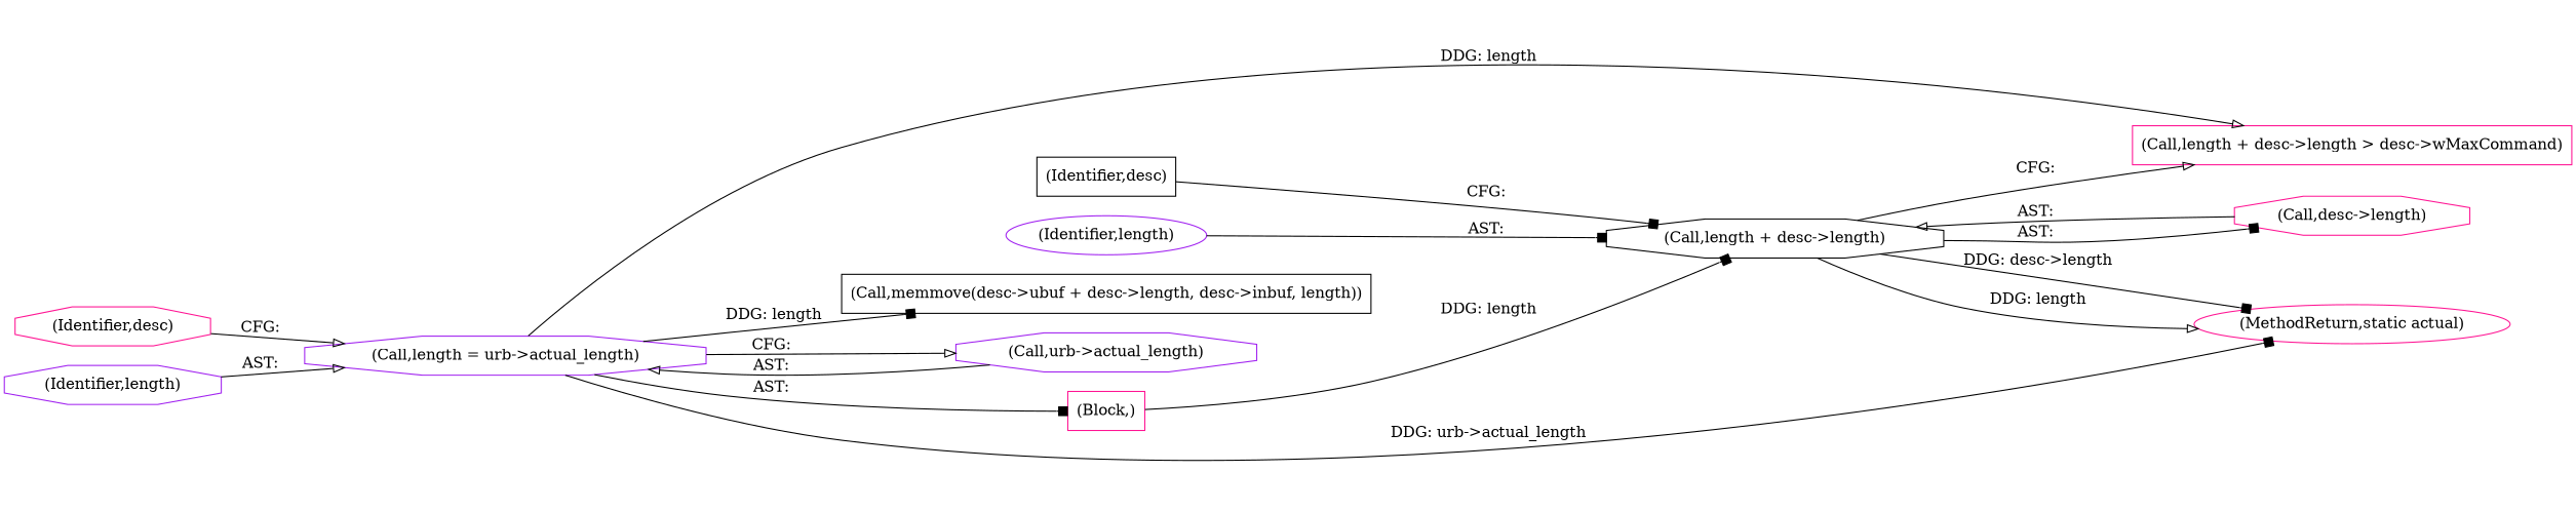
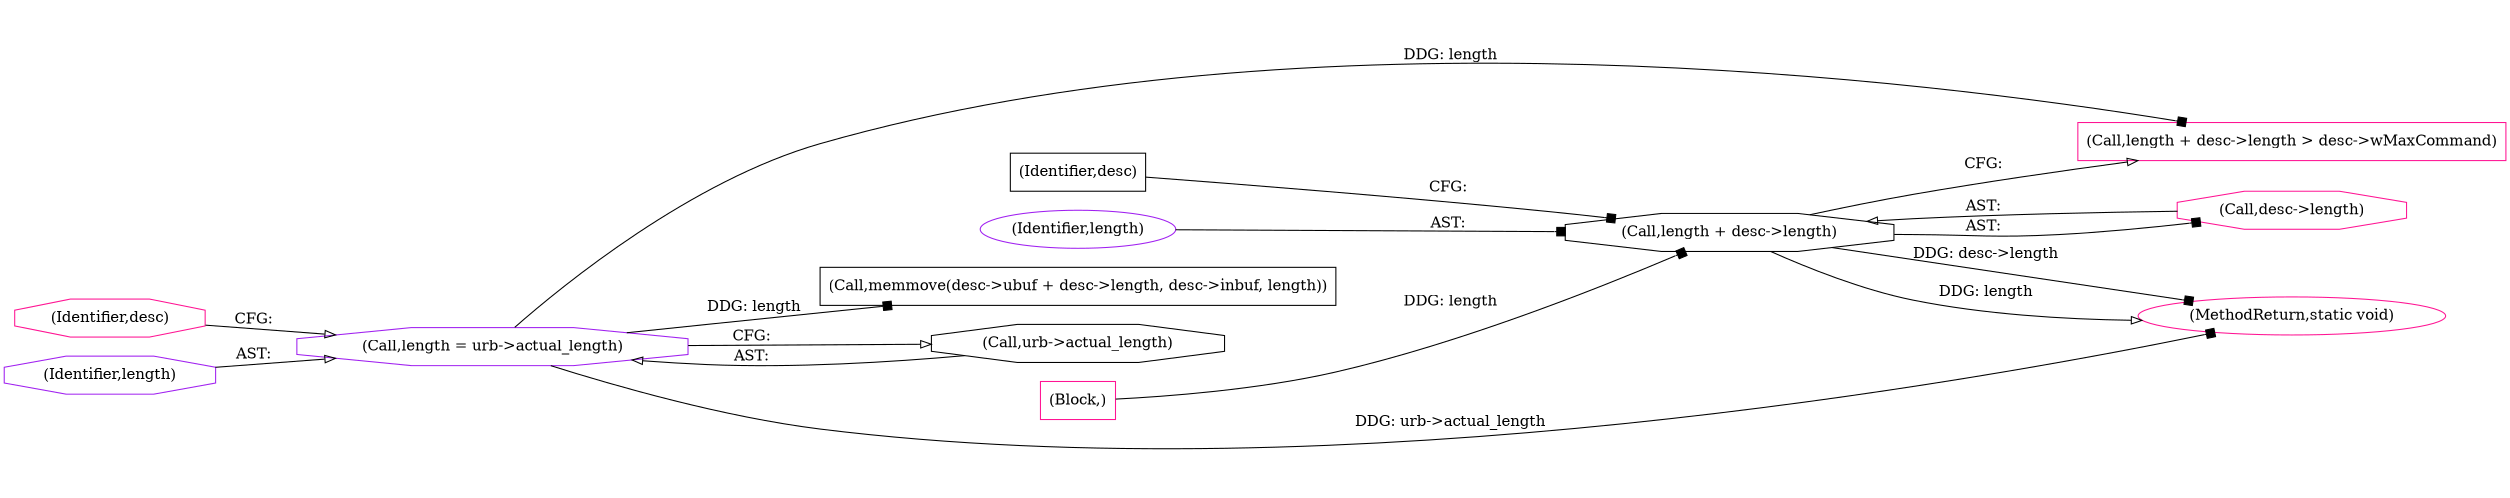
  digraph {
    rankdir=LR
    node [color=deeppink shape=octagon]
    edge [arrowhead=box]
    n1 [color=black label="(Call,length + desc->length)"]
    n2 [label="(Call,length + desc->length > desc->wMaxCommand)" shape=box]
-   n3 [label="(MethodReturn,static actual)" shape=ellipse]
+   n3 [label="(MethodReturn,static void)" shape=ellipse]
    n4 [label="(Call,desc->length)"]
    n5 [color=purple label="(Call,length = urb->actual_length)"]
    n6 [label="(Block,)" shape=box]
    n7 [color=black label="(Call,memmove(desc->ubuf + desc->length, desc->inbuf, length))" shape=box]
-   n8 [color=purple label="(Call,urb->actual_length)"]
+   n8 [color=black label="(Call,urb->actual_length)"]
    n9 [label="(Identifier,desc)"]
    n10 [color=black label="(Identifier,desc)" shape=box]
    n11 [color=purple label="(Identifier,length)" shape=ellipse]
    n12 [color=purple label="(Identifier,length)"]
    n1 -> n2 [arrowhead=onormal label="CFG: "]
    n1 -> n3 [label="DDG: desc->length"]
    n1 -> n3 [arrowhead=onormal label="DDG: length"]
    n1 -> n4 [label="AST: "]
    n4 -> n1 [arrowhead=onormal label="AST: "]
-   n5 -> n2 [arrowhead=onormal label="DDG: length"]
+   n5 -> n2 [label="DDG: length"]
    n5 -> n3 [label="DDG: urb->actual_length"]
-   n5 -> n6 [label="AST: "]
    n5 -> n7 [label="DDG: length"]
    n5 -> n8 [arrowhead=onormal label="CFG: "]
    n6 -> n1 [label="DDG: length"]
    n8 -> n5 [arrowhead=onormal label="AST: "]
    n9 -> n5 [arrowhead=onormal label="CFG: "]
    n10 -> n1 [label="CFG: "]
    n11 -> n1 [label="AST: "]
    n12 -> n5 [arrowhead=onormal label="AST: "]
  }
